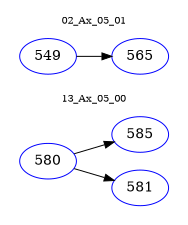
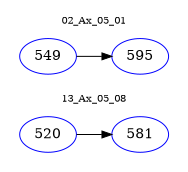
  digraph {
    rankdir=LR
    node [color=blue]
    edge [color=black]
-   n1 [label=580]
+   n1 [label=520]
    n2 [label=581]
-   n3 [label=585]
    n4 [label=549]
-   n5 [label=565]
+   n5 [label=595]
    subgraph cluster_1 {
      color=white
      fontsize=10
-     label="13_Ax_05_00"
+     label="13_Ax_05_08"
      n1
      n2
-     n3
    }
    subgraph cluster_2 {
      color=white
      fontsize=10
      label="02_Ax_05_01"
      n4
      n5
    }
    n1 -> n2
-   n1 -> n3
    n4 -> n5
  }
